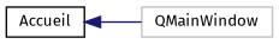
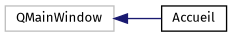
  digraph {
    rankdir=LR
    fontname="Fira Sans"
    node [fillcolor=white fontname="Fira Sans" fontsize=10 shape=record style=filled]
    n1 [color=grey75 height=0.2 label=QMainWindow width=0.4]
    n2 [color=black height=0.2 label=Accueil width=0.4]
-   n2 -> n1 [color=midnightblue dir=back fontname="Fira Sans" fontsize=10 labelfontname=Helvetica labelfontsize=10 style=solid]
+   n1 -> n2 [color=midnightblue dir=back fontname="Fira Sans" fontsize=10 labelfontname=Helvetica labelfontsize=10 style=solid]
  }
